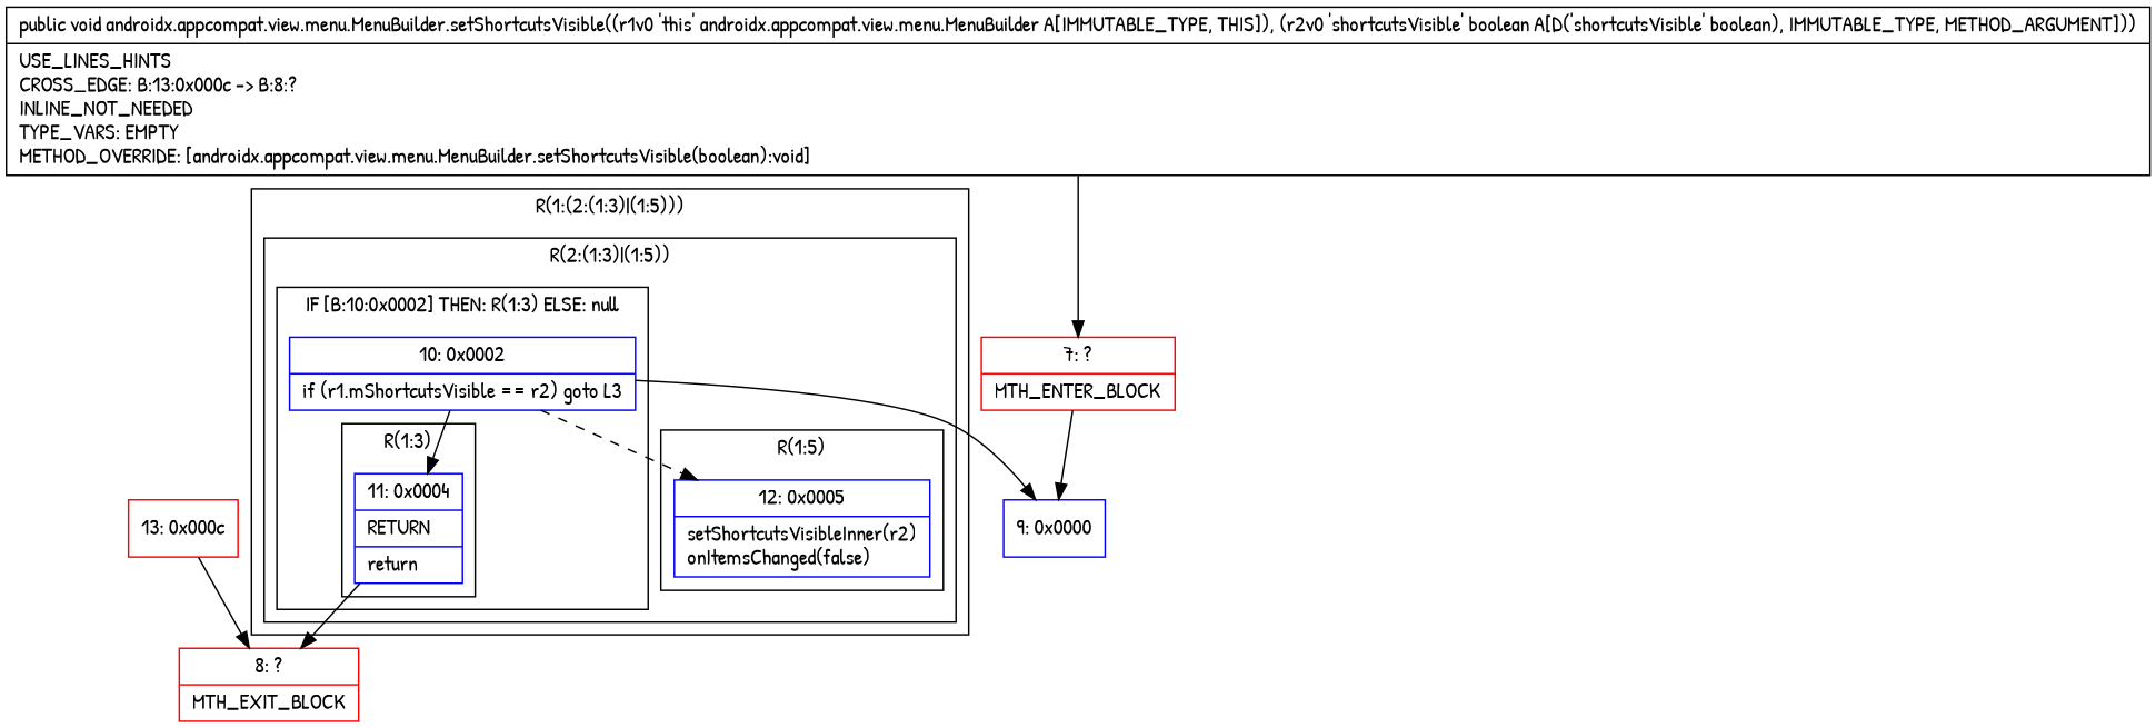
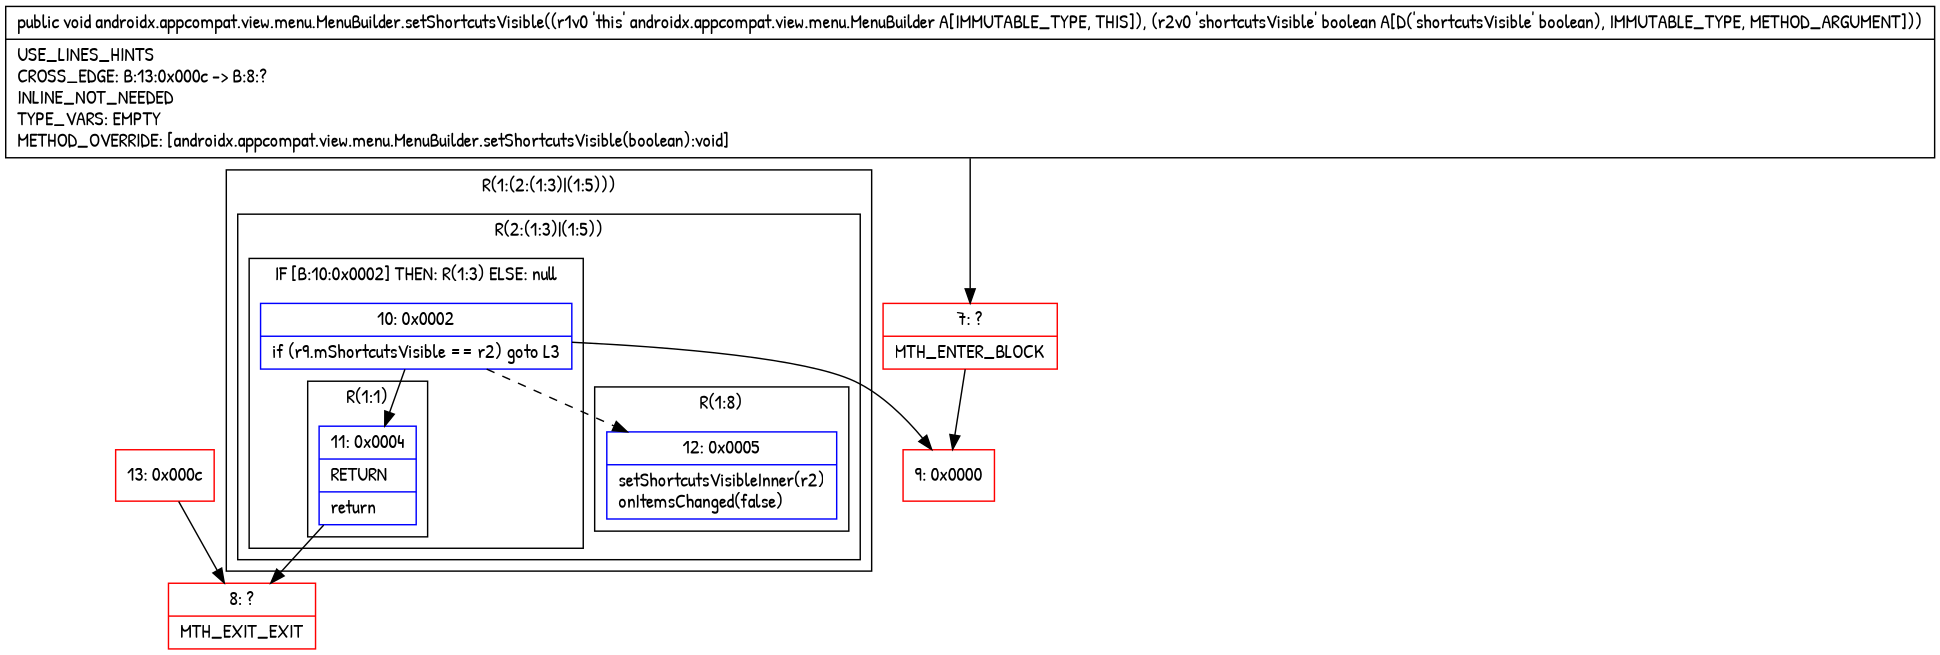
  digraph {
    fontname="Patrick Hand"
    node [color=red fontname="Patrick Hand" shape=record]
    edge [fontname="Patrick Hand"]
    n1 [color=blue label="{11\:\ 0x0004|RETURN\l|return\l}"]
-   n2 [color=blue label="{10\:\ 0x0002|if (r1.mShortcutsVisible == r2) goto L3\l}"]
+   n2 [color=blue label="{10\:\ 0x0002|if (r9.mShortcutsVisible == r2) goto L3\l}"]
    n3 [color=blue label="{12\:\ 0x0005|setShortcutsVisibleInner(r2)\lonItemsChanged(false)\l}"]
-   n4 [label="{8\:\ ?|MTH_EXIT_BLOCK\l}"]
-   n5 [color=blue label="{9\:\ 0x0000}"]
+   n4 [label="{8\:\ ?|MTH_EXIT_EXIT\l}"]
+   n5 [label="{9\:\ 0x0000}"]
    n6 [label="{13\:\ 0x000c}"]
    n7 [label="{7\:\ ?|MTH_ENTER_BLOCK\l}"]
    n8 [label="{public void androidx.appcompat.view.menu.MenuBuilder.setShortcutsVisible((r1v0 'this' androidx.appcompat.view.menu.MenuBuilder A[IMMUTABLE_TYPE, THIS]), (r2v0 'shortcutsVisible' boolean A[D('shortcutsVisible' boolean), IMMUTABLE_TYPE, METHOD_ARGUMENT]))  | USE_LINES_HINTS\lCROSS_EDGE: B:13:0x000c \-\> B:8:?\lINLINE_NOT_NEEDED\lTYPE_VARS: EMPTY\lMETHOD_OVERRIDE: [androidx.appcompat.view.menu.MenuBuilder.setShortcutsVisible(boolean):void]\l}" color=""]
    subgraph cluster_1 {
      label="R(1:(2:(1:3)|(1:5)))"
      subgraph cluster_2 {
        label="R(2:(1:3)|(1:5))"
        subgraph cluster_3 {
          label="IF [B:10:0x0002] THEN: R(1:3) ELSE: null"
          n2
          subgraph cluster_4 {
-           label="R(1:3)"
+           label="R(1:1)"
            n1
          }
        }
        subgraph cluster_5 {
-         label="R(1:5)"
+         label="R(1:8)"
          n3
        }
      }
    }
    n1 -> n4
    n2 -> n1
    n2 -> n3 [style=dashed]
    n2 -> n5
    n6 -> n4
    n7 -> n5
    n8 -> n7
  }
